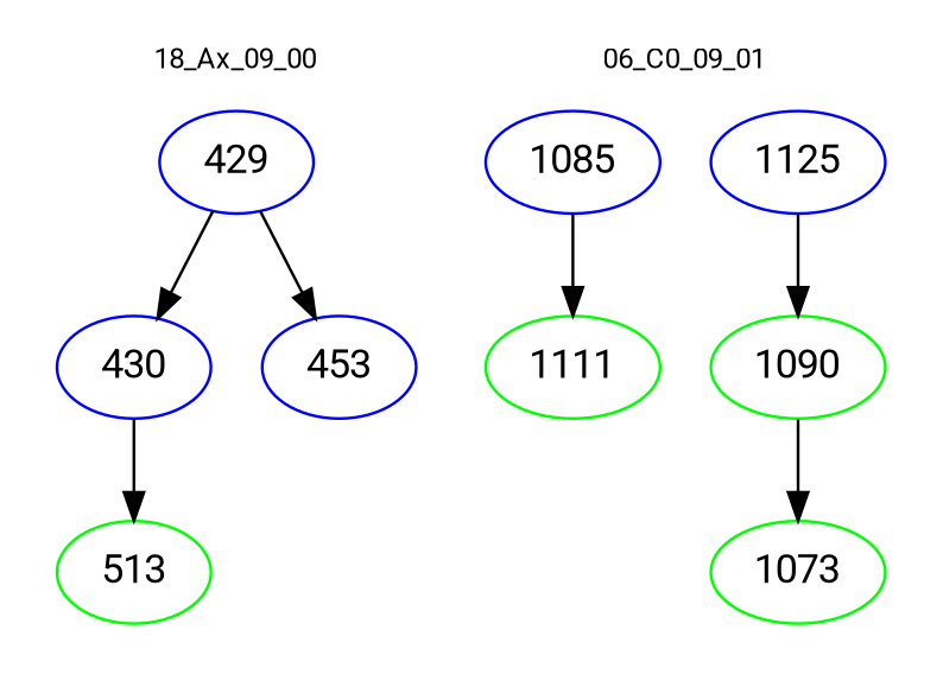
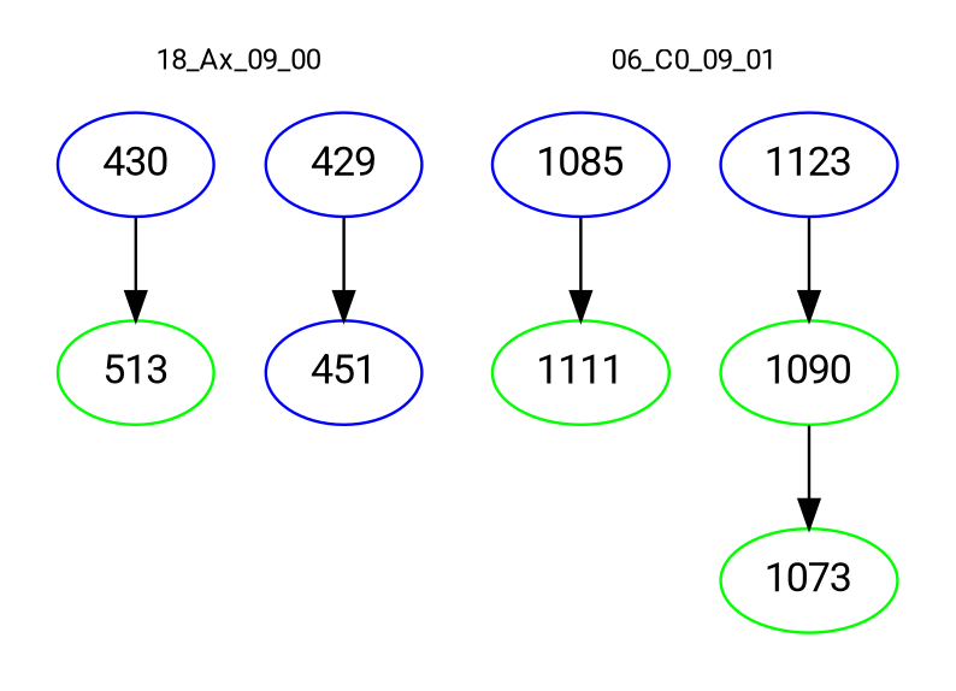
  digraph {
    fontname=Roboto
    node [color=blue fontname=Roboto]
    edge [color=black fontname=Roboto]
    n1 [label=429]
    n2 [label=430]
-   n3 [label=453]
+   n3 [label=451]
    n4 [color=green label=513]
-   n5 [label=1125]
+   n5 [label=1123]
    n6 [color=green label=1090]
    n7 [label=1085]
    n8 [color=green label=1073]
    n9 [color=green label=1111]
    subgraph cluster_1 {
      color=white
      fontsize=10
      label="18_Ax_09_00"
      n1
      n2
      n3
      n4
    }
    subgraph cluster_2 {
      color=white
      fontsize=10
      label="06_C0_09_01"
      n5
      n6
      n7
      n8
      n9
    }
-   n1 -> n2
    n1 -> n3
    n2 -> n4
    n5 -> n6
    n6 -> n8
    n7 -> n9
  }
